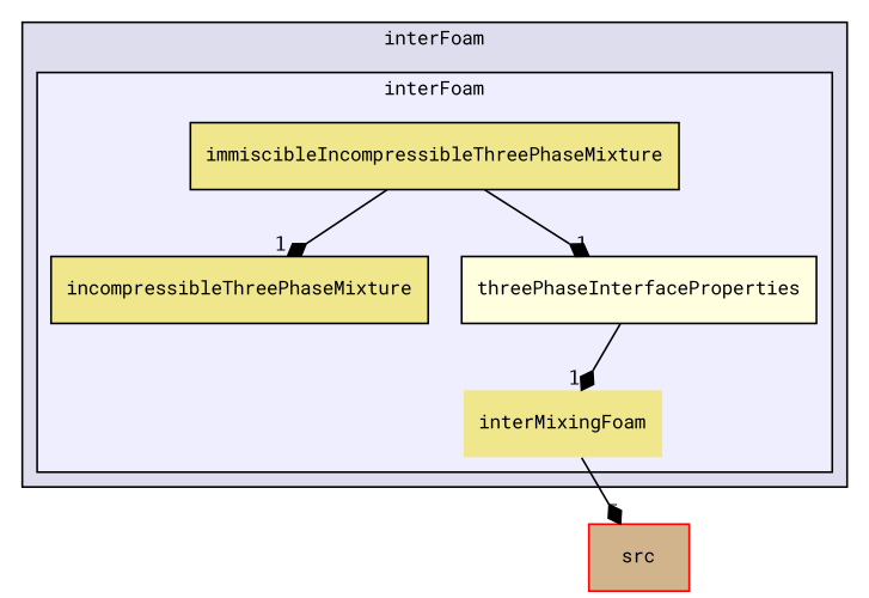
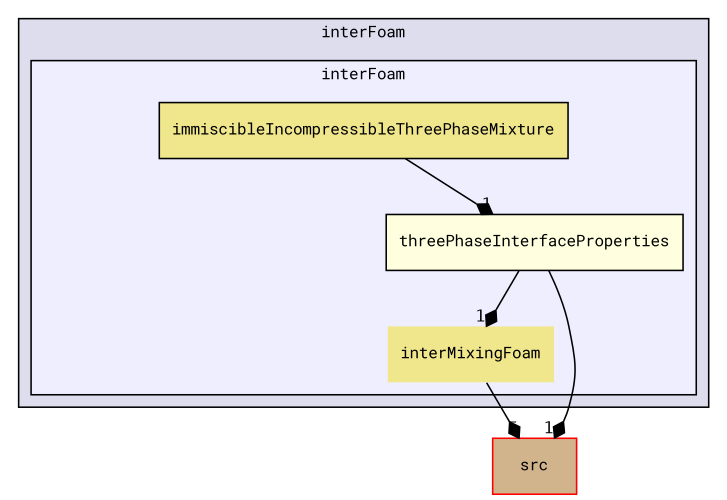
  digraph {
    compound=true
    fontname="Roboto Mono"
    node [fillcolor=khaki fontname="Roboto Mono" fontsize=10 shape=box style=filled color=black]
    edge [arrowhead=diamond fontname="Roboto Mono" headlabel=1 labeldistance=1.5 labelfontname=Helvetica labelfontsize=10]
    n1 [label=interMixingFoam shape=plaintext color=""]
    n2 [label=immiscibleIncompressibleThreePhaseMixture]
-   n3 [label=incompressibleThreePhaseMixture]
    n4 [fillcolor=lightyellow label=threePhaseInterfaceProperties]
    n5 [color=red fillcolor=tan label=src]
    subgraph cluster_1 {
      bgcolor="#ddddee"
      fontsize=10
      label=interFoam
      pencolor=black
      subgraph cluster_2 {
        bgcolor="#eeeeff"
        fontsize=10
        label=interFoam
        pencolor=black
        n1
        n2
-       n3
        n4
      }
    }
    n1 -> n5 [headlabel=5]
-   n2 -> n3
    n2 -> n4
    n4 -> n1
+   n4 -> n5
  }
